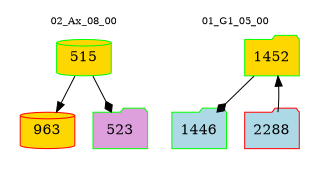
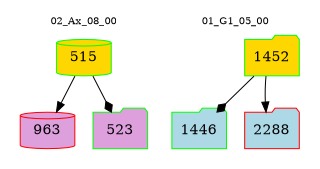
  digraph {
    node [color=green fillcolor=gold shape=folder style=filled]
    edge [arrowhead=normal color=black]
    n1 [label=515 shape=cylinder]
-   n2 [color=red label=963 shape=cylinder]
+   n2 [color=red fillcolor=plum label=963 shape=cylinder]
    n3 [fillcolor=plum label=523]
    n4 [label=1452]
    n5 [fillcolor=lightblue label=1446]
    n6 [color=red fillcolor=lightblue label=2288]
    subgraph cluster_1 {
      color=white
      fontsize=10
      label="02_Ax_08_00"
      n1
      n2
      n3
    }
    subgraph cluster_2 {
      color=white
      fontsize=10
      label="01_G1_05_00"
      n4
      n5
      n6
    }
    n1 -> n2
    n1 -> n3 [arrowhead=diamond]
    n4 -> n5 [arrowhead=diamond]
-   n6 -> n4
+   n4 -> n6
  }
